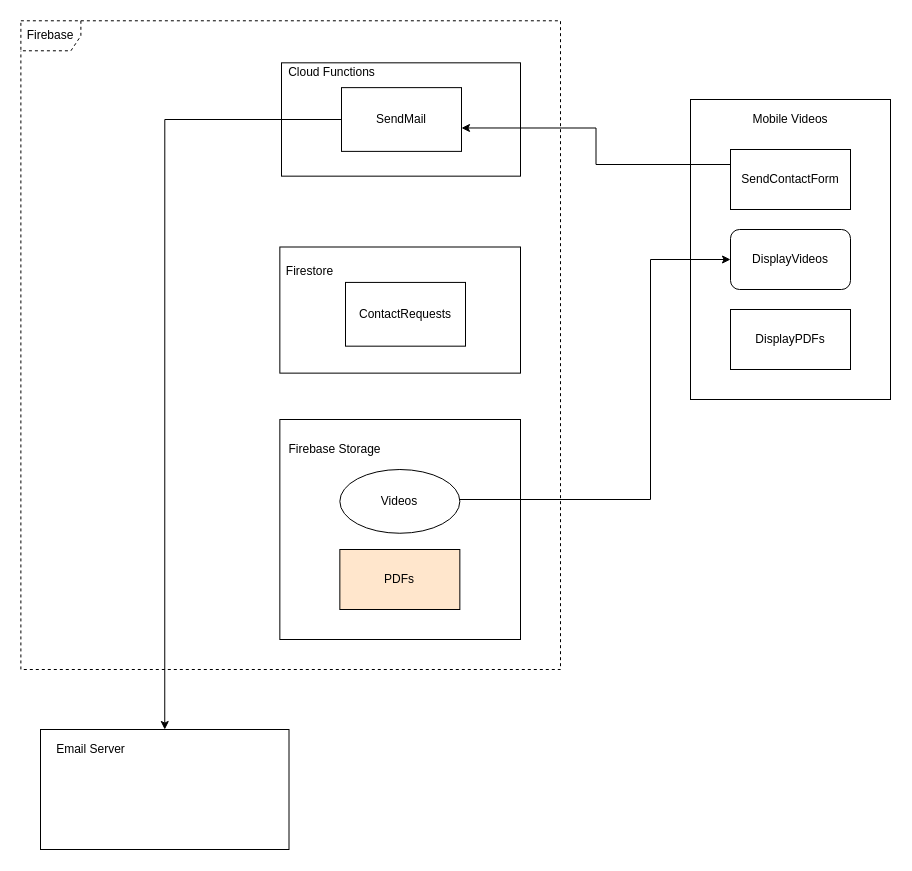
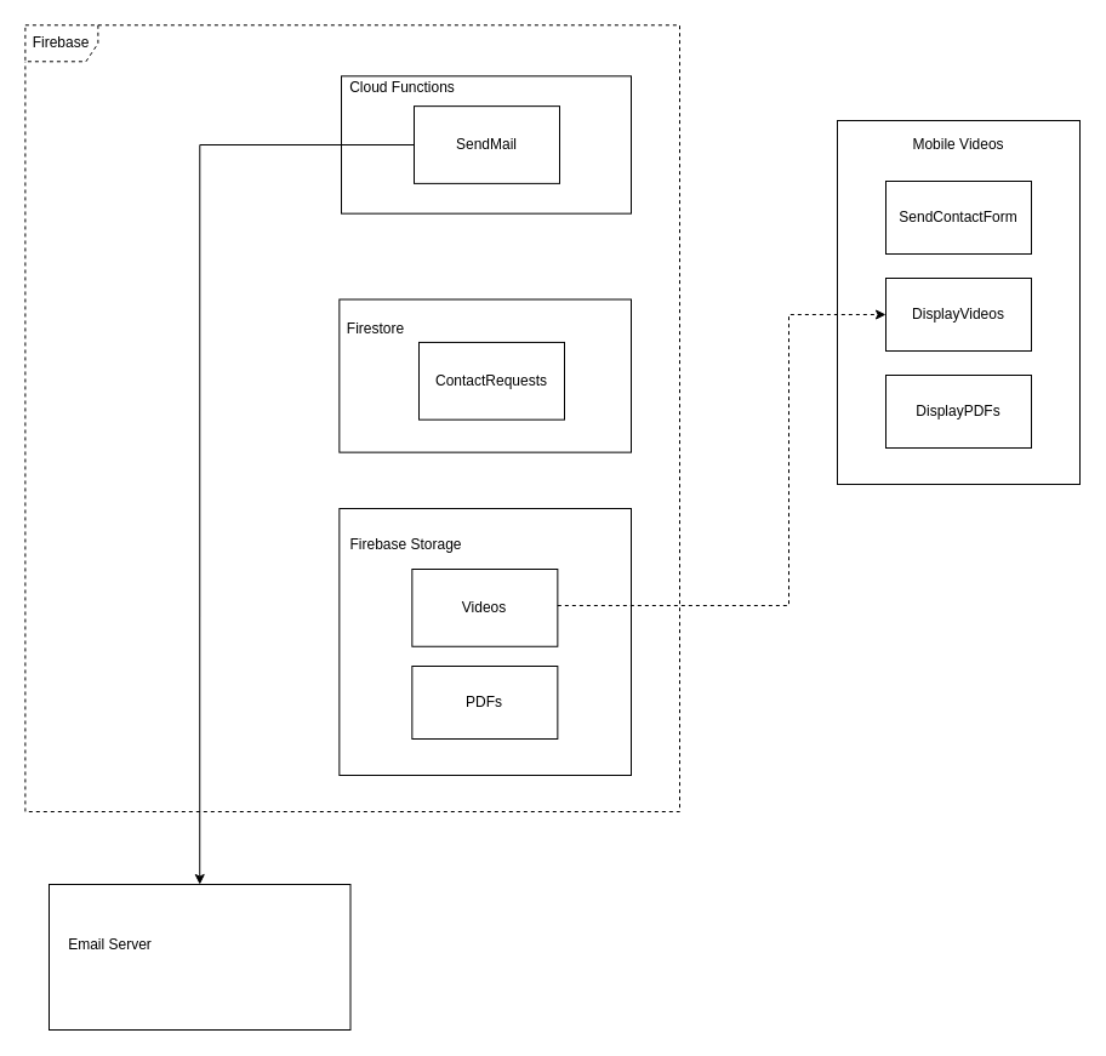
  <mxCell id="0" />
  <mxCell id="1" parent="0" />
  <mxCell id="2" value="" style="group" parent="1" vertex="1" connectable="0"><mxGeometry x="60" y="119" width="510" height="550" as="geometry" /></mxCell>
  <mxCell id="3" value="Firebase" style="shape=umlFrame;whiteSpace=wrap;html=1;dashed=1;gradientColor=#ffffff;" parent="2" vertex="1"><mxGeometry x="-39.61" y="-98.71" width="539.61" height="648.71" as="geometry" /></mxCell>
  <mxCell id="4" value="" style="html=1;gradientColor=#ffffff;align=left;" parent="2" vertex="1"><mxGeometry x="219.35" y="127.5" width="240.65" height="126.126" as="geometry" /></mxCell>
  <mxCell id="5" value="Firestore" style="text;html=1;resizable=0;autosize=1;align=center;verticalAlign=middle;points=[];fillColor=none;strokeColor=none;rounded=0;dashed=1;" parent="2" vertex="1"><mxGeometry x="219.349" y="141.671" width="60" height="20" as="geometry" /></mxCell>
  <mxCell id="6" value="" style="html=1;gradientColor=#ffffff;align=left;" parent="2" vertex="1"><mxGeometry x="219.35" y="300" width="240.65" height="220" as="geometry" /></mxCell>
  <mxCell id="7" value="Firebase Storage" style="text;html=1;resizable=0;autosize=1;align=center;verticalAlign=middle;points=[];fillColor=none;strokeColor=none;rounded=0;dashed=1;" parent="2" vertex="1"><mxGeometry x="219.349" y="320.001" width="110" height="20" as="geometry" /></mxCell>
  <mxCell id="8" value="" style="group" parent="2" vertex="1" connectable="0"><mxGeometry x="221" y="-56.667" width="239" height="113.333" as="geometry" /></mxCell>
  <mxCell id="9" value="" style="html=1;gradientColor=#ffffff;align=left;" parent="8" vertex="1"><mxGeometry width="239" height="113.333" as="geometry" /></mxCell>
  <mxCell id="10" value="Cloud Functions" style="text;html=1;resizable=0;autosize=1;align=center;verticalAlign=middle;points=[];fillColor=none;strokeColor=none;rounded=0;dashed=1;" parent="8" vertex="1"><mxGeometry x="0.003" y="0.004" width="100" height="20" as="geometry" /></mxCell>
  <mxCell id="11" value="SendMail" style="rounded=0;whiteSpace=wrap;html=1;" parent="8" vertex="1"><mxGeometry x="60" y="24.792" width="120" height="63.75" as="geometry" /></mxCell>
  <mxCell id="12" value="ContactRequests" style="rounded=0;whiteSpace=wrap;html=1;" parent="2" vertex="1"><mxGeometry x="285" y="162.924" width="120" height="63.75" as="geometry" /></mxCell>
- <mxCell id="13" value="Videos" style="ellipse;whiteSpace=wrap;html=1;" parent="2" vertex="1"><mxGeometry x="279.35" y="350" width="120" height="63.75" as="geometry" /></mxCell>
- <mxCell id="14" value="PDFs" style="rounded=0;whiteSpace=wrap;html=1;fillColor=#ffe6cc;" parent="2" vertex="1"><mxGeometry x="279.35" y="430" width="120" height="60" as="geometry" /></mxCell>
+ <mxCell id="13" value="Videos" style="rounded=0;whiteSpace=wrap;html=1;" parent="2" vertex="1"><mxGeometry x="279.35" y="350" width="120" height="63.75" as="geometry" /></mxCell>
+ <mxCell id="14" value="PDFs" style="rounded=0;whiteSpace=wrap;html=1;" parent="2" vertex="1"><mxGeometry x="279.35" y="430" width="120" height="60" as="geometry" /></mxCell>
  <mxCell id="15" value="" style="rounded=0;whiteSpace=wrap;html=1;gradientColor=#ffffff;" parent="1" vertex="1"><mxGeometry x="690" y="99" width="200" height="300" as="geometry" /></mxCell>
  <mxCell id="16" value="" style="group" parent="1" vertex="1" connectable="0"><mxGeometry x="40" y="729" width="248.5" height="120" as="geometry" /></mxCell>
  <mxCell id="17" value="" style="html=1;gradientColor=#ffffff;align=left;" parent="16" vertex="1"><mxGeometry width="248.5" height="120" as="geometry" /></mxCell>
- <mxCell id="18" value="Email Server" style="text;html=1;resizable=0;autosize=1;align=center;verticalAlign=middle;points=[];fillColor=none;strokeColor=none;rounded=0;dashed=1;" parent="16" vertex="1"><mxGeometry x="10.004" y="10.004" width="80" height="20" as="geometry" /></mxCell>
+ <mxCell id="18" value="Email Server" style="text;html=1;resizable=0;autosize=1;align=center;verticalAlign=middle;points=[];fillColor=none;strokeColor=none;rounded=0;dashed=1;" parent="16" vertex="1"><mxGeometry x="10.004" y="40.004" width="80" height="20" as="geometry" /></mxCell>
  <mxCell id="19" style="edgeStyle=orthogonalEdgeStyle;rounded=0;orthogonalLoop=1;jettySize=auto;html=1;entryX=0.5;entryY=0;entryDx=0;entryDy=0;exitX=0;exitY=0.5;exitDx=0;exitDy=0;" parent="1" source="11" target="17" edge="1"><mxGeometry relative="1" as="geometry" /></mxCell>
- <mxCell id="20" style="edgeStyle=orthogonalEdgeStyle;rounded=0;orthogonalLoop=1;jettySize=auto;html=1;entryX=0;entryY=0.5;entryDx=0;entryDy=0;" parent="1" source="13" target="23" edge="1"><mxGeometry relative="1" as="geometry"><mxPoint x="790" y="349" as="targetPoint" /><Array as="points"><mxPoint x="650" y="499" /><mxPoint x="650" y="259" /></Array></mxGeometry></mxCell>
- <mxCell id="21" style="edgeStyle=orthogonalEdgeStyle;rounded=0;orthogonalLoop=1;jettySize=auto;html=1;exitX=0;exitY=0.25;exitDx=0;exitDy=0;entryX=1;entryY=0.633;entryDx=0;entryDy=0;entryPerimeter=0;" parent="1" source="22" target="11" edge="1"><mxGeometry relative="1" as="geometry"><mxPoint x="670" y="149" as="sourcePoint" /><mxPoint x="471" y="147" as="targetPoint" /></mxGeometry></mxCell>
+ <mxCell id="20" style="edgeStyle=orthogonalEdgeStyle;rounded=0;orthogonalLoop=1;jettySize=auto;html=1;entryX=0;entryY=0.5;entryDx=0;entryDy=0;dashed=1;" parent="1" source="13" target="23" edge="1"><mxGeometry relative="1" as="geometry"><mxPoint x="790" y="349" as="targetPoint" /><Array as="points"><mxPoint x="650" y="499" /><mxPoint x="650" y="259" /></Array></mxGeometry></mxCell>
  <mxCell id="22" value="SendContactForm" style="rounded=0;whiteSpace=wrap;html=1;" parent="1" vertex="1"><mxGeometry x="730" y="149" width="120" height="60" as="geometry" /></mxCell>
- <mxCell id="23" value="DisplayVideos" style="whiteSpace=wrap;html=1;rounded=1;" parent="1" vertex="1"><mxGeometry x="730" y="229" width="120" height="60" as="geometry" /></mxCell>
+ <mxCell id="23" value="DisplayVideos" style="rounded=0;whiteSpace=wrap;html=1;" parent="1" vertex="1"><mxGeometry x="730" y="229" width="120" height="60" as="geometry" /></mxCell>
  <mxCell id="24" value="Mobile Videos" style="text;html=1;strokeColor=none;fillColor=none;align=center;verticalAlign=middle;whiteSpace=wrap;rounded=0;" parent="1" vertex="1"><mxGeometry x="740" y="109" width="100" height="20" as="geometry" /></mxCell>
  <mxCell id="25" value="DisplayPDFs" style="rounded=0;whiteSpace=wrap;html=1;" parent="1" vertex="1"><mxGeometry x="730" y="309" width="120" height="60" as="geometry" /></mxCell>
